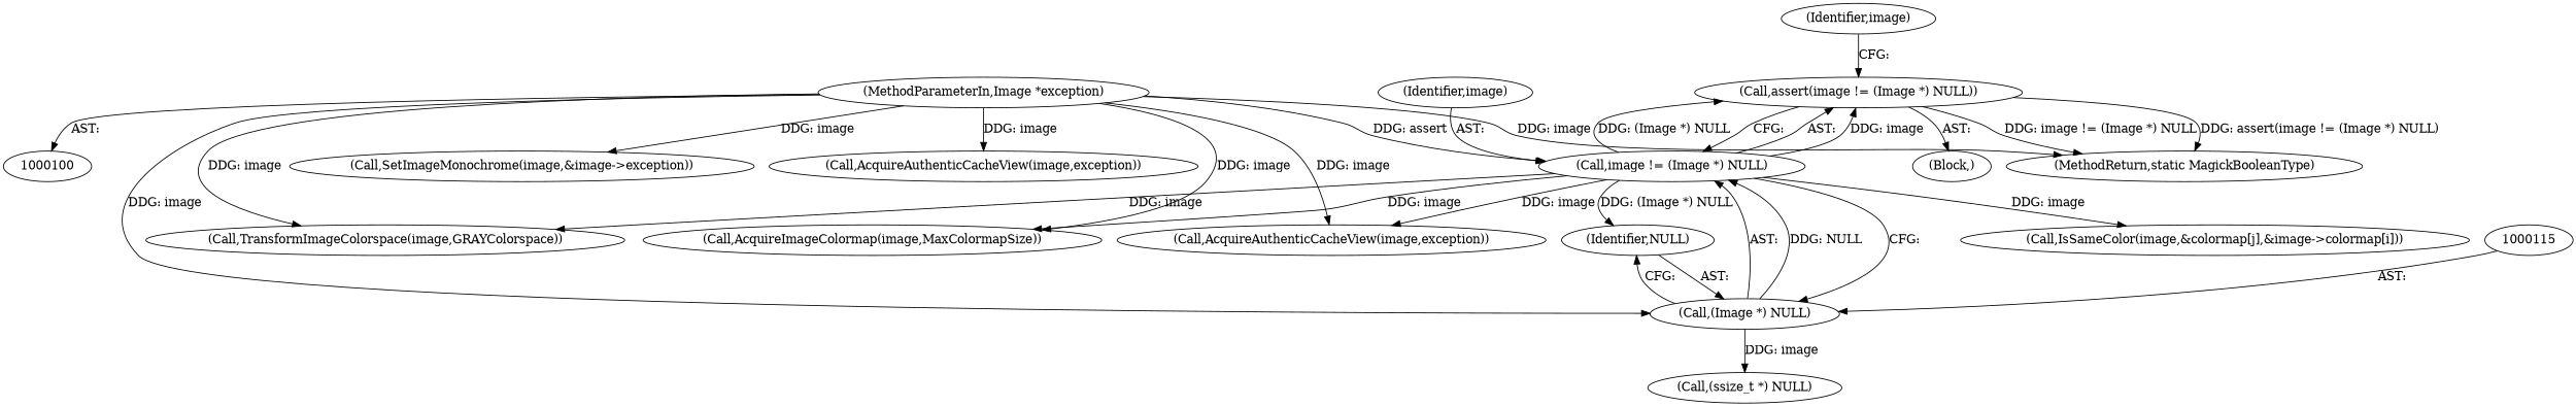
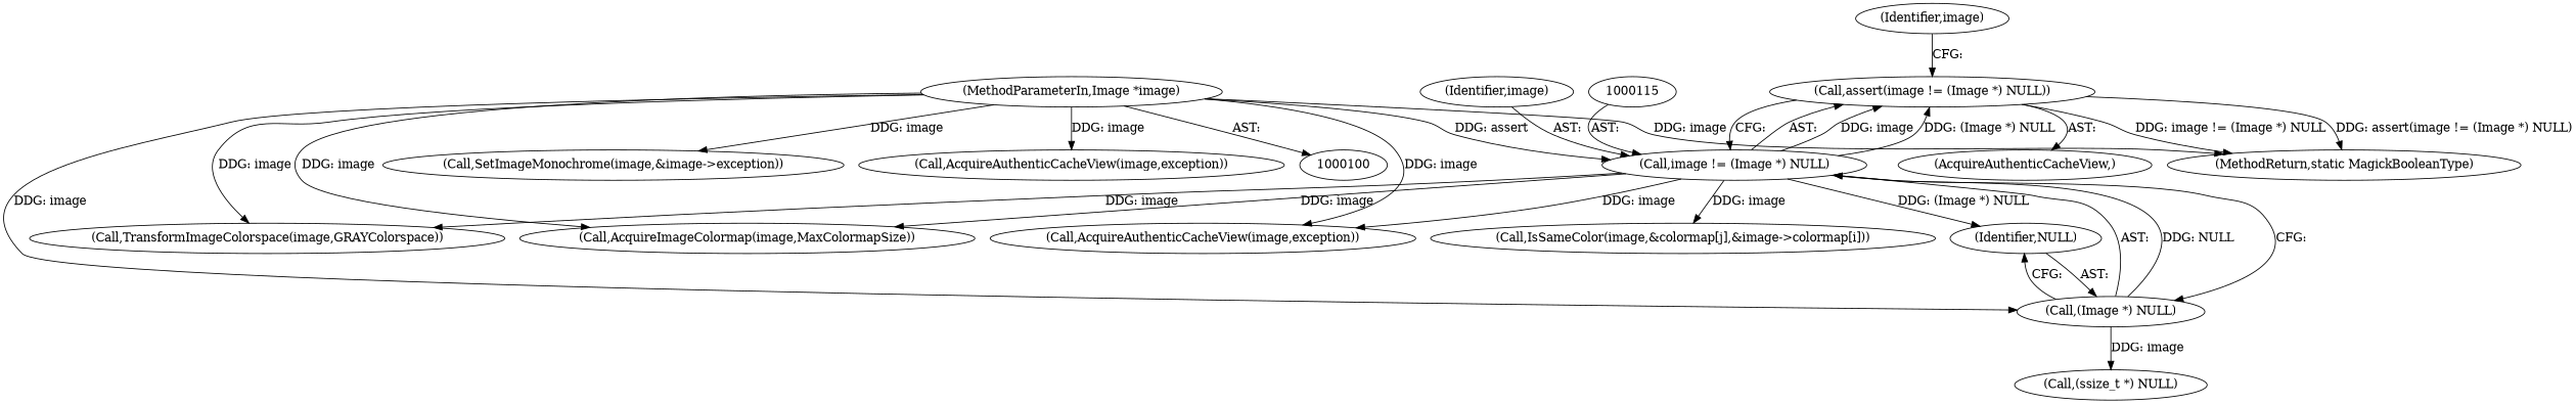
  digraph {
    n1 [label="(Call,assert(image != (Image *) NULL))"]
    n2 [label="(Call,image != (Image *) NULL)"]
-   n3 [label="(Block,)"]
+   n3 [label="(AcquireAuthenticCacheView,)"]
    n4 [label="(MethodReturn,static MagickBooleanType)"]
    n5 [label="(Call,(Image *) NULL)"]
    n6 [label="(Call,TransformImageColorspace(image,GRAYColorspace))"]
    n7 [label="(Call,AcquireImageColormap(image,MaxColormapSize))"]
    n8 [label="(Call,AcquireAuthenticCacheView(image,exception))"]
    n9 [label="(Call,IsSameColor(image,&colormap[j],&image->colormap[i]))"]
    n10 [label="(Identifier,NULL)"]
    n11 [label="(Call,(ssize_t *) NULL)"]
-   n12 [label="(MethodParameterIn,Image *exception)"]
+   n12 [label="(MethodParameterIn,Image *image)"]
    n13 [label="(Call,SetImageMonochrome(image,&image->exception))"]
    n14 [label="(Call,AcquireAuthenticCacheView(image,exception))"]
    1000100
    n16 [label="(Identifier,image)"]
    n17 [label="(Identifier,image)"]
    1000115
    n1 -> n2 [label="CFG: "]
    n1 -> n3 [label="AST: "]
    n1 -> n4 [label="DDG: image != (Image *) NULL"]
    n1 -> n4 [label="DDG: assert(image != (Image *) NULL)"]
    n2 -> n1 [label="AST: "]
    n2 -> n1 [label="DDG: image"]
    n2 -> n1 [label="DDG: (Image *) NULL"]
    n2 -> n5 [label="CFG: "]
    n2 -> n6 [label="DDG: image"]
    n2 -> n7 [label="DDG: image"]
    n2 -> n8 [label="DDG: image"]
    n2 -> n9 [label="DDG: image"]
    n2 -> n10 [label="DDG: (Image *) NULL"]
    n5 -> n2 [label="AST: "]
    n5 -> n2 [label="DDG: NULL"]
    n5 -> n10 [label="CFG: "]
    n5 -> n11 [label="DDG: image"]
    n10 -> n5 [label="AST: "]
    n12 -> n2 [label="DDG: assert"]
    n12 -> n4 [label="DDG: image"]
    n12 -> n5 [label="DDG: image"]
    n12 -> n6 [label="DDG: image"]
    n12 -> n7 [label="DDG: image"]
    n12 -> n8 [label="DDG: image"]
    n12 -> n13 [label="DDG: image"]
    n12 -> n14 [label="DDG: image"]
    n12 -> 1000100 [label="AST: "]
    n16 -> n2 [label="AST: "]
    n17 -> n1 [label="CFG: "]
-   1000115 -> n5 [label="AST: "]
+   1000115 -> n2 [label="AST: "]
  }
